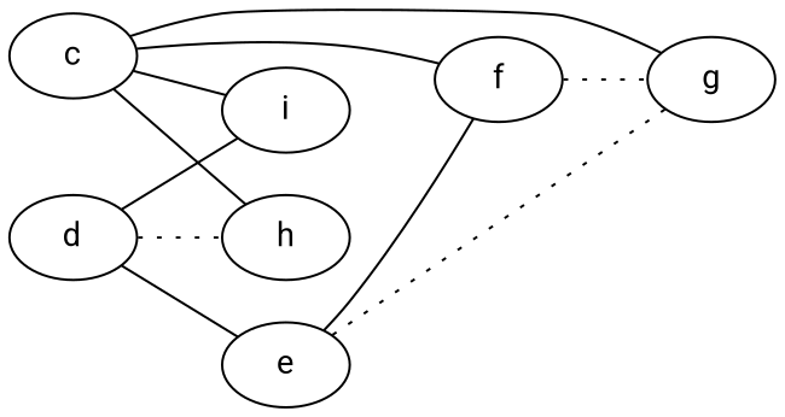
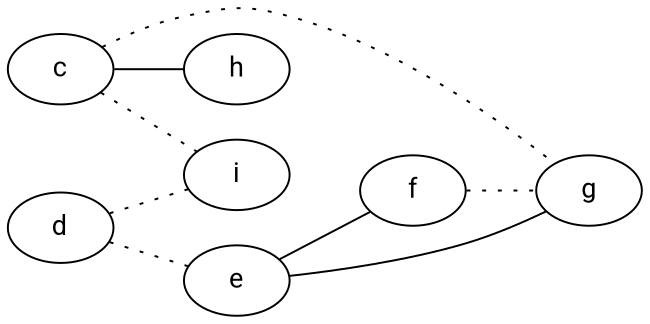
  graph {
    fontname=Roboto
    rankdir=LR
    node [fontname=Roboto]
    edge [fontname=Roboto style=dotted]
    f
    g
    c
    h
    i
    d
    e
    f -- g
-   c -- f [style=""]
-   c -- g [style=solid]
+   c -- g
    c -- h [style=""]
-   c -- i [style=solid]
-   d -- h
-   d -- i [style=solid]
-   d -- e [style=""]
+   c -- i
+   d -- i
+   d -- e
    e -- f [style=solid]
-   e -- g
+   e -- g [style=solid]
  }
